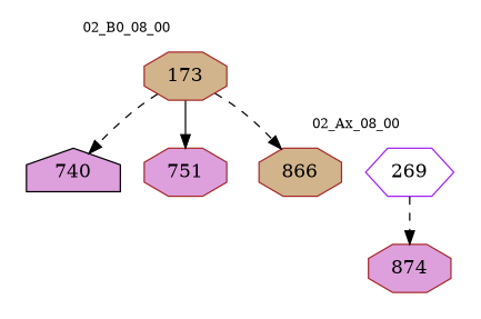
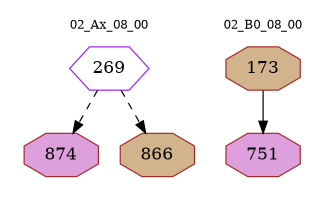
  digraph {
    node [color=brown fillcolor=plum shape=octagon style=filled]
    edge [color=black style=dashed]
    n1 [color=purple fillcolor=white label=269 shape=hexagon]
    n2 [label=874]
    n3 [fillcolor=tan label=866]
    n4 [fillcolor=tan label=173]
-   n5 [color=black label=740 shape=house]
    n6 [label=751]
    subgraph cluster_1 {
      color=white
      fontsize=10
      label="02_Ax_08_00"
      n1
      n2
      n3
    }
    subgraph cluster_2 {
      color=white
      fontsize=10
      label="02_B0_08_00"
      n4
-     n5
      n6
    }
    n1 -> n2
-   n4 -> n3
-   n4 -> n5
+   n1 -> n3
    n4 -> n6 [style=solid]
  }
